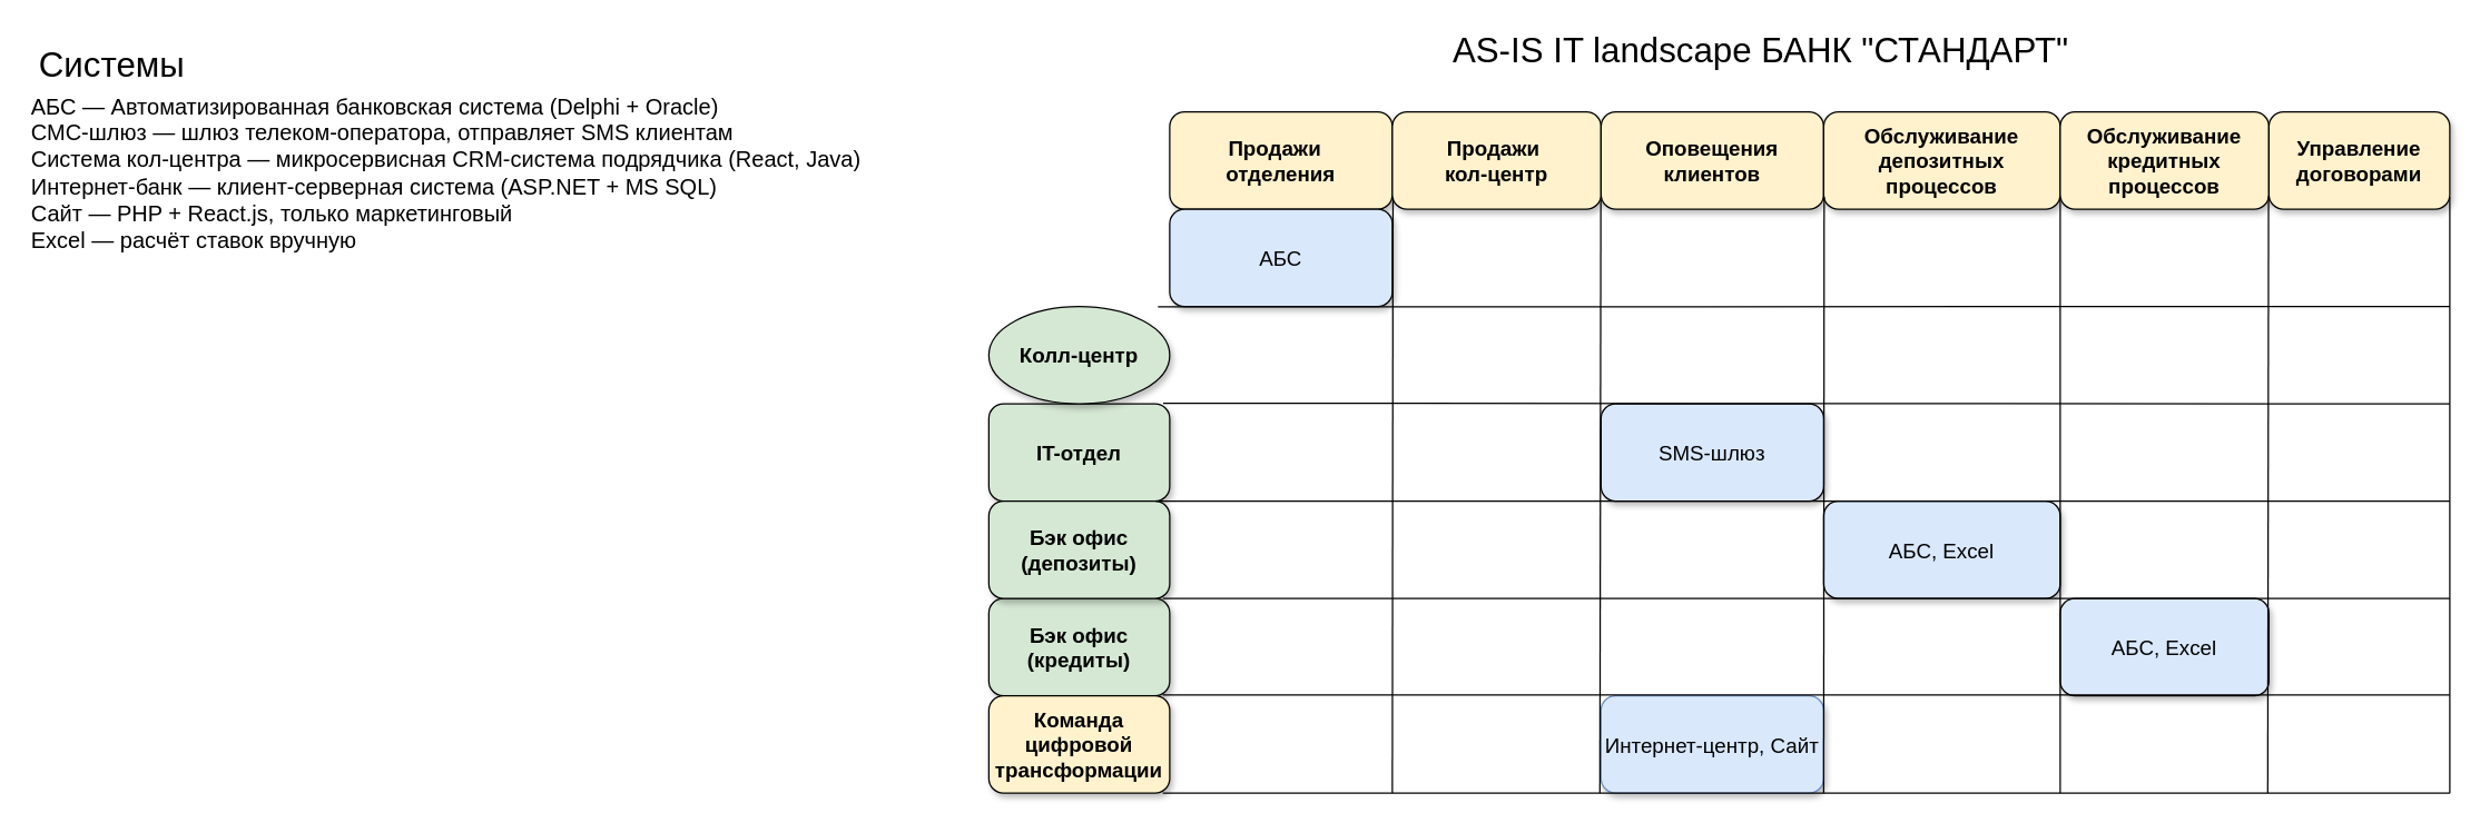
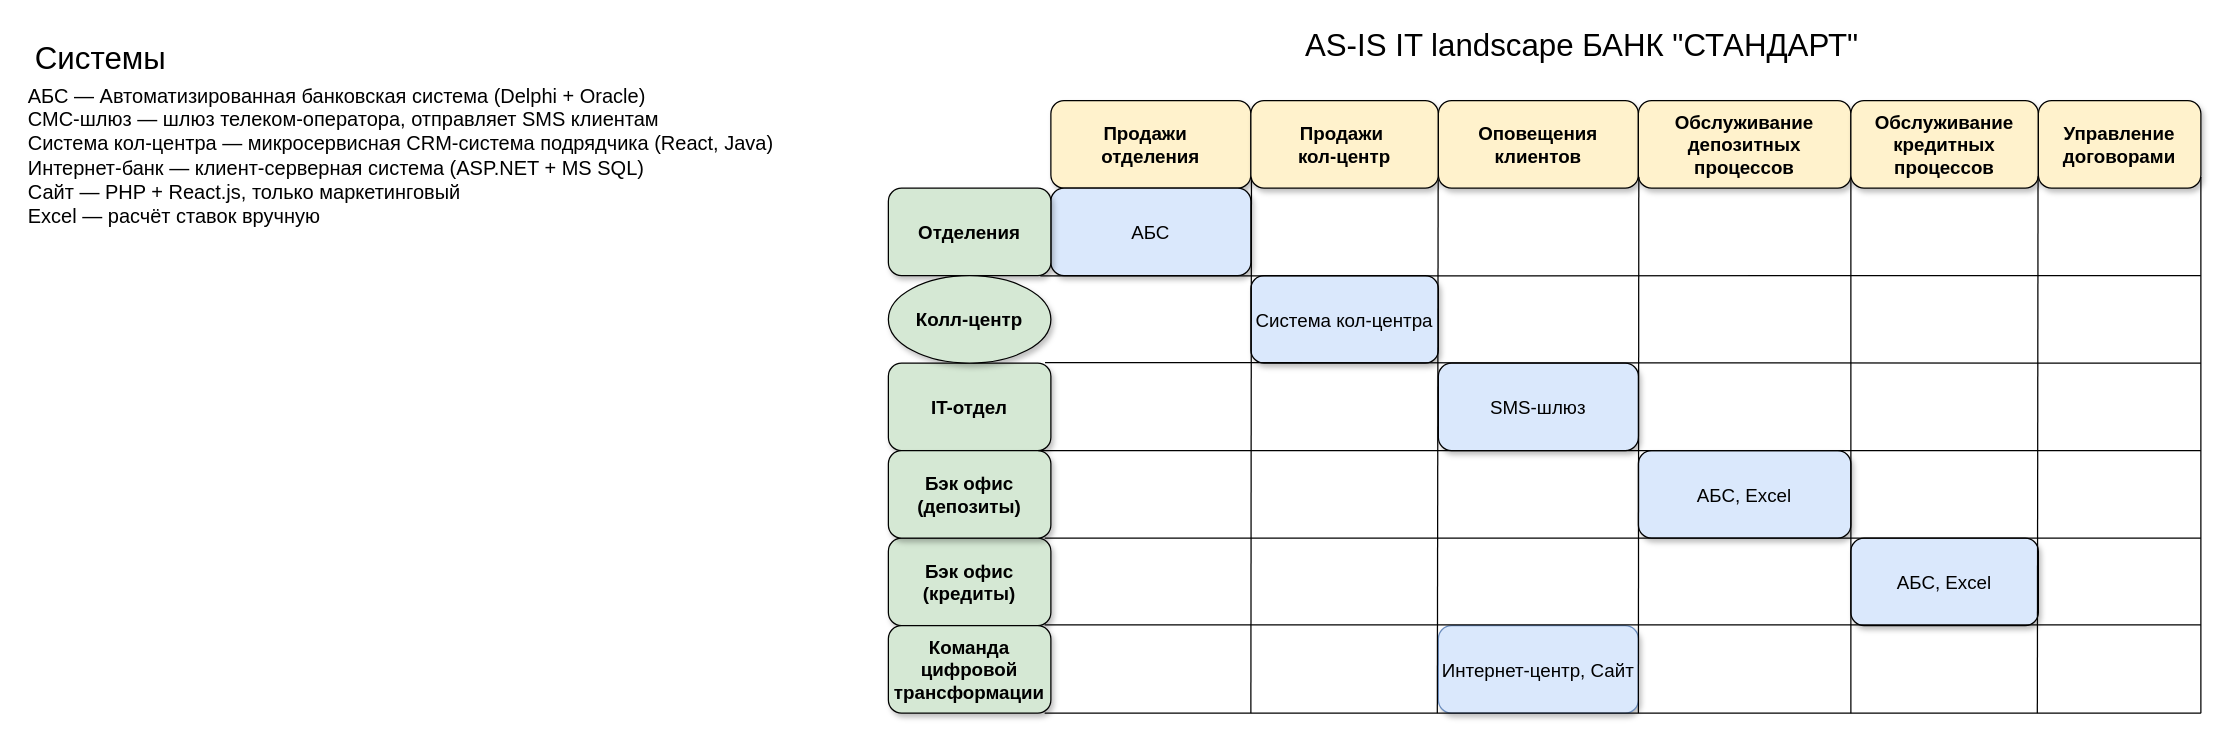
  <mxCell id="0" />
  <mxCell id="1" parent="0" />
  <mxCell id="2" value="Продажи&amp;nbsp;&amp;nbsp;&lt;div&gt;отделения&lt;/div&gt;" style="shape=rectangle;fillColor=#fff2cc;labelBorderColor=none;whiteSpace=wrap;html=1;fontSize=15;strokeColor=#000000;fontStyle=1;textShadow=0;labelBackgroundColor=none;rounded=1;glass=0;shadow=1;" parent="1" vertex="1"><mxGeometry x="840" y="80" width="160" height="70" as="geometry" /></mxCell>
  <mxCell id="3" value="Продажи&amp;nbsp;&lt;div&gt;кол-центр&lt;/div&gt;" style="shape=rectangle;fillColor=#fff2cc;labelBorderColor=none;whiteSpace=wrap;html=1;fontSize=15;strokeColor=#000000;fontStyle=1;textShadow=0;labelBackgroundColor=none;rounded=1;glass=0;shadow=1;" parent="1" vertex="1"><mxGeometry x="1000" y="80" width="150" height="70" as="geometry" /></mxCell>
  <mxCell id="4" value="&lt;div&gt;Оповещения клиентов&lt;/div&gt;" style="shape=rectangle;fillColor=#fff2cc;labelBorderColor=none;whiteSpace=wrap;html=1;fontSize=15;strokeColor=#000000;fontStyle=1;textShadow=0;labelBackgroundColor=none;rounded=1;glass=0;shadow=1;" parent="1" vertex="1"><mxGeometry x="1150" y="80" width="160" height="70" as="geometry" /></mxCell>
  <mxCell id="5" value="Обслуживание депозитных процессов" style="shape=rectangle;fillColor=#fff2cc;labelBorderColor=none;whiteSpace=wrap;html=1;fontSize=15;strokeColor=#000000;fontStyle=1;textShadow=0;labelBackgroundColor=none;rounded=1;glass=0;shadow=1;" parent="1" vertex="1"><mxGeometry x="1310" y="80" width="170" height="70" as="geometry" /></mxCell>
  <mxCell id="6" value="Обслуживание кредитных процессов" style="shape=rectangle;fillColor=#fff2cc;labelBorderColor=none;whiteSpace=wrap;html=1;fontSize=15;strokeColor=#000000;fontStyle=1;textShadow=0;labelBackgroundColor=none;rounded=1;glass=0;shadow=1;" parent="1" vertex="1"><mxGeometry x="1480" y="80" width="150" height="70" as="geometry" /></mxCell>
  <mxCell id="7" value="Управление договорами" style="shape=rectangle;fillColor=#fff2cc;labelBorderColor=none;whiteSpace=wrap;html=1;fontSize=15;strokeColor=#000000;fontStyle=1;textShadow=0;labelBackgroundColor=none;rounded=1;glass=0;shadow=1;" parent="1" vertex="1"><mxGeometry x="1630" y="80" width="130" height="70" as="geometry" /></mxCell>
  <mxCell id="8" value="АБС" style="shape=rectangle;fillColor=#dae8fc;fontSize=15;strokeColor=#000000;rounded=1;glass=0;shadow=1;" parent="1" vertex="1"><mxGeometry x="840" y="150" width="160" height="70" as="geometry" /></mxCell>
+ <mxCell id="9" value="Система кол-центра" style="shape=rectangle;fillColor=#dae8fc;fontSize=15;strokeColor=#000000;rounded=1;glass=0;shadow=1;" parent="1" vertex="1"><mxGeometry x="1000" y="220" width="150" height="70" as="geometry" /></mxCell>
  <mxCell id="10" value="SMS-шлюз" style="shape=rectangle;fillColor=#dae8fc;fontSize=15;strokeColor=#000000;rounded=1;glass=0;shadow=1;" parent="1" vertex="1"><mxGeometry x="1150" y="290" width="160" height="70" as="geometry" /></mxCell>
  <mxCell id="11" value="АБС, Excel" style="shape=rectangle;fillColor=#dae8fc;fontSize=15;strokeColor=#000000;rounded=1;glass=0;shadow=1;" parent="1" vertex="1"><mxGeometry x="1310" y="360" width="170" height="70" as="geometry" /></mxCell>
  <mxCell id="12" value="АБС, Excel" style="shape=rectangle;fillColor=#dae8fc;fontSize=15;strokeColor=#000000;rounded=1;glass=0;shadow=1;" parent="1" vertex="1"><mxGeometry x="1480" y="430" width="150" height="70" as="geometry" /></mxCell>
  <mxCell id="13" value="Интернет-центр, Сайт" style="shape=rectangle;fillColor=#dae8fc;fontSize=15;strokeColor=#6c8ebf;rounded=1;glass=0;shadow=1;" parent="1" vertex="1"><mxGeometry x="1150" y="500" width="160" height="70" as="geometry" /></mxCell>
+ <mxCell id="14" value="Отделения" style="rounded=1;whiteSpace=wrap;html=1;fontSize=15;fillColor=#d5e8d4;strokeColor=#000000;fontStyle=1;textShadow=0;labelBorderColor=none;labelBackgroundColor=none;glass=0;shadow=1;" vertex="1" parent="1"><mxGeometry x="710" y="150" width="130" height="70" as="geometry" /></mxCell>
  <mxCell id="15" value="IT-отдел" style="rounded=1;whiteSpace=wrap;html=1;fontSize=15;fillColor=#d5e8d4;strokeColor=#000000;fontStyle=1;textShadow=0;labelBorderColor=none;labelBackgroundColor=none;glass=0;shadow=1;" vertex="1" parent="1"><mxGeometry x="710" y="290" width="130" height="70" as="geometry" /></mxCell>
  <mxCell id="16" value="Колл-центр" style="ellipse;whiteSpace=wrap;html=1;fontSize=15;fillColor=#d5e8d4;strokeColor=#000000;fontStyle=1;textShadow=0;labelBorderColor=none;labelBackgroundColor=none;glass=0;shadow=1;" vertex="1" parent="1"><mxGeometry x="710" y="220" width="130" height="70" as="geometry" /></mxCell>
  <mxCell id="17" value="Бэк офис (кредиты)" style="rounded=1;whiteSpace=wrap;html=1;fontSize=15;fillColor=#d5e8d4;strokeColor=#000000;fontStyle=1;textShadow=0;labelBorderColor=none;labelBackgroundColor=none;glass=0;shadow=1;" vertex="1" parent="1"><mxGeometry x="710" y="430" width="130" height="70" as="geometry" /></mxCell>
  <mxCell id="18" value="Бэк офис (депозиты)" style="rounded=1;whiteSpace=wrap;html=1;fontSize=15;fillColor=#d5e8d4;strokeColor=#000000;fontStyle=1;textShadow=0;labelBorderColor=none;labelBackgroundColor=none;glass=0;shadow=1;" vertex="1" parent="1"><mxGeometry x="710" y="360" width="130" height="70" as="geometry" /></mxCell>
- <mxCell id="19" value="Команда цифровой трансформации" style="rounded=1;whiteSpace=wrap;html=1;fontSize=15;fillColor=#fff2cc;strokeColor=#000000;fontStyle=1;textShadow=0;labelBorderColor=none;labelBackgroundColor=none;glass=0;shadow=1;" vertex="1" parent="1"><mxGeometry x="710" y="500" width="130" height="70" as="geometry" /></mxCell>
+ <mxCell id="19" value="Команда цифровой трансформации" style="rounded=1;whiteSpace=wrap;html=1;fontSize=15;fillColor=#d5e8d4;strokeColor=#000000;fontStyle=1;textShadow=0;labelBorderColor=none;labelBackgroundColor=none;glass=0;shadow=1;" vertex="1" parent="1"><mxGeometry x="710" y="500" width="130" height="70" as="geometry" /></mxCell>
  <mxCell id="20" value="" style="endArrow=none;html=1;rounded=0;entryX=0.003;entryY=0.881;entryDx=0;entryDy=0;entryPerimeter=0;" edge="1" parent="1" target="3"><mxGeometry width="50" height="50" relative="1" as="geometry"><mxPoint x="1000" y="570" as="sourcePoint" /><mxPoint x="1160" y="380" as="targetPoint" /></mxGeometry></mxCell>
  <mxCell id="21" value="" style="endArrow=none;html=1;rounded=0;entryX=-0.001;entryY=0.901;entryDx=0;entryDy=0;entryPerimeter=0;" edge="1" parent="1" target="4"><mxGeometry width="50" height="50" relative="1" as="geometry"><mxPoint x="1149.17" y="570" as="sourcePoint" /><mxPoint x="1149.17" y="150" as="targetPoint" /></mxGeometry></mxCell>
  <mxCell id="22" value="" style="endArrow=none;html=1;rounded=0;entryX=0.002;entryY=0.874;entryDx=0;entryDy=0;entryPerimeter=0;" edge="1" parent="1" target="5"><mxGeometry width="50" height="50" relative="1" as="geometry"><mxPoint x="1310" y="570" as="sourcePoint" /><mxPoint x="1310" y="150" as="targetPoint" /></mxGeometry></mxCell>
  <mxCell id="23" value="" style="endArrow=none;html=1;rounded=0;entryX=0;entryY=0.891;entryDx=0;entryDy=0;entryPerimeter=0;" edge="1" parent="1" target="6"><mxGeometry width="50" height="50" relative="1" as="geometry"><mxPoint x="1480" y="570" as="sourcePoint" /><mxPoint x="1480" y="150" as="targetPoint" /></mxGeometry></mxCell>
  <mxCell id="24" value="" style="endArrow=none;html=1;rounded=0;entryX=-0.002;entryY=0.864;entryDx=0;entryDy=0;entryPerimeter=0;" edge="1" parent="1" target="7"><mxGeometry width="50" height="50" relative="1" as="geometry"><mxPoint x="1629.17" y="570" as="sourcePoint" /><mxPoint x="1629.17" y="150" as="targetPoint" /></mxGeometry></mxCell>
  <mxCell id="25" value="" style="endArrow=none;html=1;rounded=0;entryX=1;entryY=0.874;entryDx=0;entryDy=0;entryPerimeter=0;" edge="1" parent="1" target="7"><mxGeometry width="50" height="50" relative="1" as="geometry"><mxPoint x="1760" y="570" as="sourcePoint" /><mxPoint x="1760" y="150" as="targetPoint" /></mxGeometry></mxCell>
  <mxCell id="26" value="" style="endArrow=none;html=1;rounded=0;entryX=0.964;entryY=0.994;entryDx=0;entryDy=0;entryPerimeter=0;" edge="1" parent="1" target="16"><mxGeometry width="50" height="50" relative="1" as="geometry"><mxPoint x="1760" y="290" as="sourcePoint" /><mxPoint x="990" y="370" as="targetPoint" /></mxGeometry></mxCell>
  <mxCell id="27" value="" style="endArrow=none;html=1;rounded=0;entryX=0.935;entryY=0.003;entryDx=0;entryDy=0;entryPerimeter=0;" edge="1" parent="1" target="16"><mxGeometry width="50" height="50" relative="1" as="geometry"><mxPoint x="1760" y="220" as="sourcePoint" /><mxPoint x="1120" y="410" as="targetPoint" /></mxGeometry></mxCell>
  <mxCell id="28" value="" style="endArrow=none;html=1;rounded=0;entryX=0.964;entryY=0.994;entryDx=0;entryDy=0;entryPerimeter=0;" edge="1" parent="1"><mxGeometry width="50" height="50" relative="1" as="geometry"><mxPoint x="1760" y="360" as="sourcePoint" /><mxPoint x="830" y="360" as="targetPoint" /></mxGeometry></mxCell>
  <mxCell id="29" value="" style="endArrow=none;html=1;rounded=0;entryX=0.964;entryY=0.994;entryDx=0;entryDy=0;entryPerimeter=0;" edge="1" parent="1"><mxGeometry width="50" height="50" relative="1" as="geometry"><mxPoint x="1760" y="430" as="sourcePoint" /><mxPoint x="835" y="430" as="targetPoint" /></mxGeometry></mxCell>
  <mxCell id="30" value="" style="endArrow=none;html=1;rounded=0;entryX=0.964;entryY=0.994;entryDx=0;entryDy=0;entryPerimeter=0;" edge="1" parent="1"><mxGeometry width="50" height="50" relative="1" as="geometry"><mxPoint x="1760" y="499.31" as="sourcePoint" /><mxPoint x="835" y="499.31" as="targetPoint" /></mxGeometry></mxCell>
  <mxCell id="31" value="" style="endArrow=none;html=1;rounded=0;entryX=0.964;entryY=0.994;entryDx=0;entryDy=0;entryPerimeter=0;" edge="1" parent="1"><mxGeometry width="50" height="50" relative="1" as="geometry"><mxPoint x="1760" y="570" as="sourcePoint" /><mxPoint x="835" y="570" as="targetPoint" /></mxGeometry></mxCell>
  <mxCell id="32" value="&lt;font style=&quot;font-size: 25px;&quot;&gt;AS-IS IT landscape БАНК &quot;СТАНДАРТ&quot;&lt;/font&gt;" style="text;html=1;align=center;verticalAlign=middle;whiteSpace=wrap;rounded=0;" vertex="1" parent="1"><mxGeometry x="1010" y="20" width="510" height="30" as="geometry" /></mxCell>
  <mxCell id="33" value="АБС — Автоматизированная банковская система (Delphi + Oracle)&#10;СМС-шлюз — шлюз телеком-оператора, отправляет SMS клиентам&#10;Система кол-центра — микросервисная CRM-система подрядчика (React, Java)&#10;Интернет-банк — клиент-серверная система (ASP.NET + MS SQL)&#10;Сайт — PHP + React.js, только маркетинговый&#10;Excel — расчёт ставок вручную" style="text;whiteSpace=wrap;fontSize=16;" vertex="1" parent="1"><mxGeometry x="20" y="60" width="610" height="120" as="geometry" /></mxCell>
  <mxCell id="34" value="&lt;font style=&quot;font-size: 25px;&quot;&gt;Системы&lt;/font&gt;" style="text;html=1;align=center;verticalAlign=middle;whiteSpace=wrap;rounded=0;" vertex="1" parent="1"><mxGeometry x="20" y="30" width="120" height="30" as="geometry" /></mxCell>
